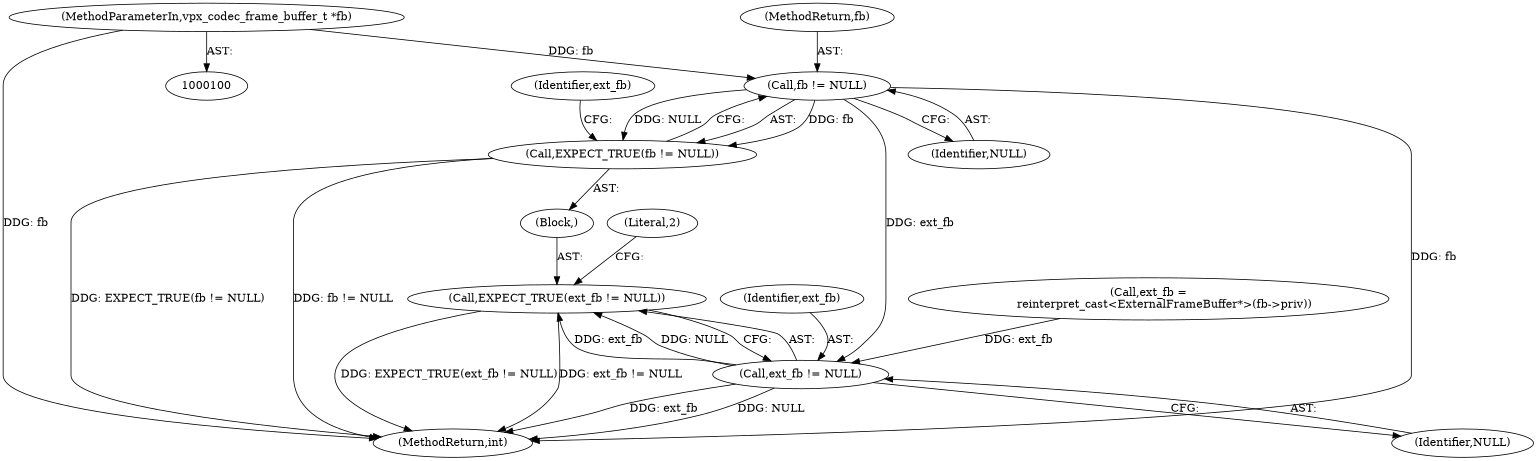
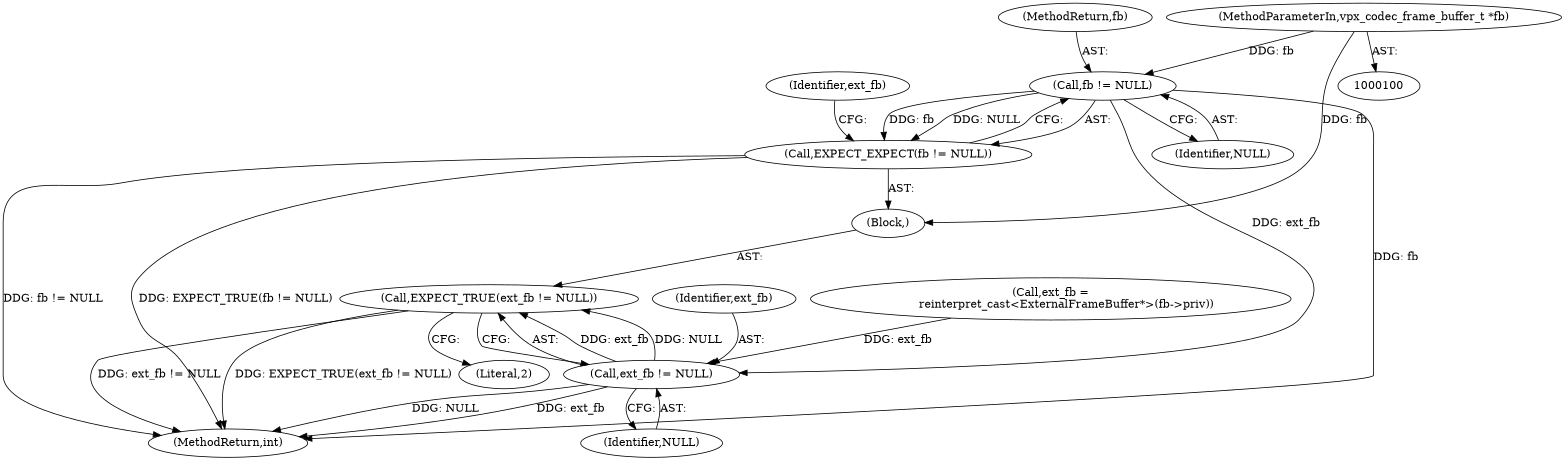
  digraph {
    fontname="DejaVu Serif"
    node [fontname="DejaVu Serif"]
    edge [fontname="DejaVu Serif"]
    n1 [label="(MethodParameterIn,vpx_codec_frame_buffer_t *fb)"]
    n2 [label="(Call,fb != NULL)"]
    n3 [label="(MethodReturn,int)"]
    1000100
-   n5 [label="(Call,EXPECT_TRUE(fb != NULL))"]
+   n5 [label="(Call,EXPECT_EXPECT(fb != NULL))"]
    n6 [label="(Call,ext_fb != NULL)"]
    n7 [label="(Identifier,NULL)"]
    n8 [label="(Block,)"]
    n9 [label="(Call,EXPECT_TRUE(ext_fb != NULL))"]
    n10 [label="(Identifier,NULL)"]
    n11 [label="(Identifier,ext_fb)"]
    n12 [label="(Literal,2)"]
    n13 [label="(Identifier,ext_fb)"]
    n14 [label="(Call,ext_fb =\n         reinterpret_cast<ExternalFrameBuffer*>(fb->priv))"]
    n15 [label="(MethodReturn,fb)"]
    n1 -> n2 [label="DDG: fb"]
-   n1 -> n3 [label="DDG: fb"]
+   n1 -> n8 [label="DDG: fb"]
    n1 -> 1000100 [label="AST: "]
    n2 -> n3 [label="DDG: fb"]
    n2 -> n5 [label="AST: "]
    n2 -> n5 [label="DDG: fb"]
    n2 -> n5 [label="DDG: NULL"]
    n2 -> n6 [label="DDG: ext_fb"]
    n2 -> n7 [label="CFG: "]
    n5 -> n2 [label="CFG: "]
    n5 -> n3 [label="DDG: fb != NULL"]
    n5 -> n3 [label="DDG: EXPECT_TRUE(fb != NULL)"]
    n5 -> n8 [label="AST: "]
    n6 -> n3 [label="DDG: NULL"]
    n6 -> n3 [label="DDG: ext_fb"]
    n6 -> n9 [label="AST: "]
    n6 -> n9 [label="DDG: ext_fb"]
    n6 -> n9 [label="DDG: NULL"]
    n6 -> n10 [label="CFG: "]
    n7 -> n2 [label="AST: "]
    n8 -> n9 [label="AST: "]
    n9 -> n3 [label="DDG: EXPECT_TRUE(ext_fb != NULL)"]
    n9 -> n3 [label="DDG: ext_fb != NULL"]
    n9 -> n6 [label="CFG: "]
    n10 -> n6 [label="AST: "]
    n11 -> n5 [label="CFG: "]
-   n12 -> n9 [label="CFG: "]
+   n9 -> n12 [label="CFG: "]
    n13 -> n6 [label="AST: "]
    n14 -> n6 [label="DDG: ext_fb"]
    n15 -> n2 [label="AST: "]
  }
